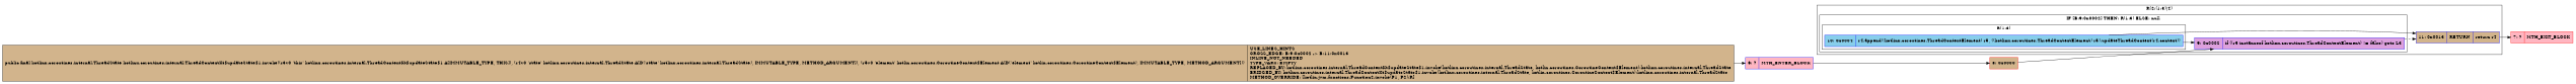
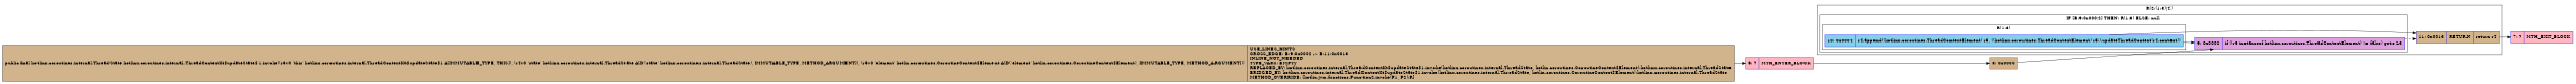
  digraph {
    rankdir=LR
    node [color=blue fillcolor=tan shape=record style=filled]
    n1 [fillcolor=skyblue label="{10\:\ 0x0004|r4.append((kotlinx.coroutines.ThreadContextElement) r5, ((kotlinx.coroutines.ThreadContextElement) r5).updateThreadContext(r4.context))\l}"]
    n2 [fillcolor=plum label="{9\:\ 0x0002|if ((r5 instanceof kotlinx.coroutines.ThreadContextElement) != false) goto L3\l}"]
    n3 [label="{11\:\ 0x0013|RETURN\l|return r4\l}"]
-   n4 [color=red fillcolor=lightpink label="{7\:\ ?|MTH_EXIT_BLOCK\l}"]
+   n4 [fillcolor=lightpink label="{7\:\ ?|MTH_EXIT_BLOCK\l}"]
    n5 [fillcolor=lightpink label="{6\:\ ?|MTH_ENTER_BLOCK\l}"]
    n6 [color=red label="{8\:\ 0x0000}"]
    n7 [label="{public final kotlinx.coroutines.internal.ThreadState kotlinx.coroutines.internal.ThreadContextKt$updateState$1.invoke((r3v0 'this' kotlinx.coroutines.internal.ThreadContextKt$updateState$1 A[IMMUTABLE_TYPE, THIS]), (r4v0 'state' kotlinx.coroutines.internal.ThreadState A[D('state' kotlinx.coroutines.internal.ThreadState), IMMUTABLE_TYPE, METHOD_ARGUMENT]), (r5v0 'element' kotlin.coroutines.CoroutineContext$Element A[D('element' kotlin.coroutines.CoroutineContext$Element), IMMUTABLE_TYPE, METHOD_ARGUMENT]))  | USE_LINES_HINTS\lCROSS_EDGE: B:9:0x0002 \-\> B:11:0x0013\lINLINE_NOT_NEEDED\lTYPE_VARS: EMPTY\lREPLACED_BY: kotlinx.coroutines.internal.ThreadContextKt$updateState$1.invoke(kotlinx.coroutines.internal.ThreadState, kotlin.coroutines.CoroutineContext$Element):kotlinx.coroutines.internal.ThreadState\lBRIDGED_BY: kotlinx.coroutines.internal.ThreadContextKt$updateState$1.invoke(kotlinx.coroutines.internal.ThreadState, kotlin.coroutines.CoroutineContext$Element):kotlinx.coroutines.internal.ThreadState\lMETHOD_OVERRIDE: [kotlin.jvm.functions.Function2.invoke(P1, P2):R]\l}" color=""]
    subgraph cluster_1 {
      label="R(2:(1:3)|4)"
      n3
      subgraph cluster_2 {
        label="IF [B:9:0x0002] THEN: R(1:3) ELSE: null"
        n2
        subgraph cluster_3 {
          label="R(1:3)"
          n1
        }
      }
    }
    n1 -> n2
    n1 -> n3
    n2 -> n3 [style=dashed]
    n3 -> n4
    n5 -> n6
    n6 -> n2
    n7 -> n5
  }
